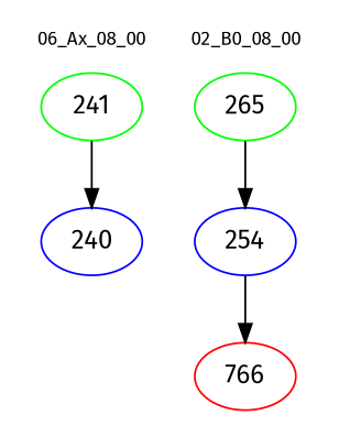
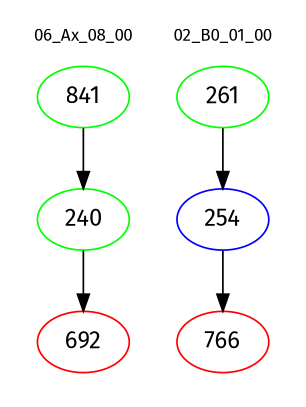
  digraph {
    fontname="Fira Sans"
    node [color=blue fontname="Fira Sans"]
    edge [color=black fontname="Fira Sans"]
-   n1 [label=240]
-   n2 [color=green label=241]
+   n1 [color=green label=240]
+   n2 [color=green label=841]
+   n3 [color=red label=692]
    n4 [label=254]
-   n5 [color=green label=265]
+   n5 [color=green label=261]
    n6 [color=red label=766]
    subgraph cluster_1 {
      color=white
      fontsize=10
      label="06_Ax_08_00"
      n1
      n2
+     n3
    }
    subgraph cluster_2 {
      color=white
      fontsize=10
-     label="02_B0_08_00"
+     label="02_B0_01_00"
      n4
      n5
      n6
    }
+   n1 -> n3
    n2 -> n1
    n4 -> n6
    n5 -> n4
  }
